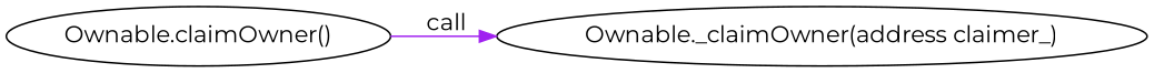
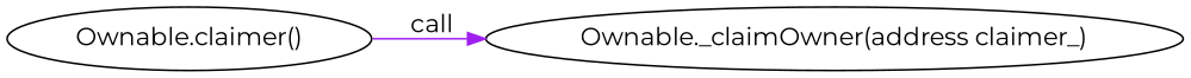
  digraph {
    rankdir=LR
    fontname=Montserrat
    node [fontname=Montserrat]
-   "Ownable.claimOwner()" [height=0.5 width=2.8462]
+   "Ownable.claimOwner()" [height=0.5 width=2.8462 label="Ownable.claimer()"]
    "Ownable._claimOwner(address claimer_)" [height=0.5 width=4.7901]
    "Ownable.claimOwner()" -> "Ownable._claimOwner(address claimer_)" [label=" call" color=purple fontname=Montserrat]
  }
